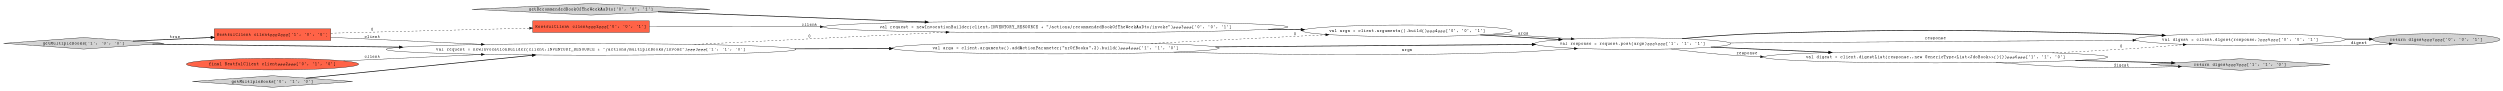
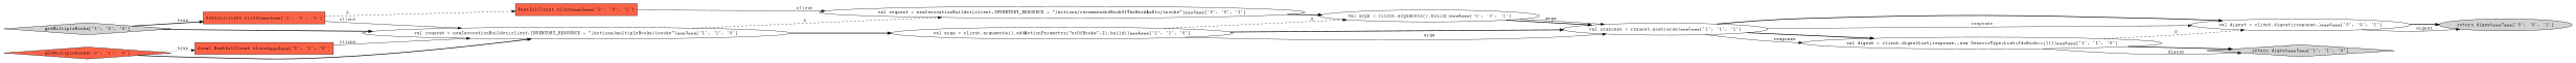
  digraph {
    fontname="Courier Prime"
    rankdir=LR
    node [fillcolor=white fontname="Courier Prime" shape=ellipse style=filled]
    edge [fontname="Courier Prime" style=bold]
-   n1 [fillcolor=lightgray label="getRecommendedBookOfTheWeekAsDto['0', '0', '1']" shape=diamond]
    n2 [label="val request = newInvocationBuilder(client,INVENTORY_RESOURCE + \"/actions/recommendedBookOfTheWeekAsDto/invoke\")@@@3@@@['0', '0', '1']"]
    n3 [label="val args = client.arguments().build()@@@4@@@['0', '0', '1']"]
    n4 [fillcolor=tomato label="RestfulClient client@@@2@@@['0', '0', '1']" shape=box]
    n5 [label="val digest = client.digest(response,)@@@6@@@['0', '0', '1']"]
    n6 [fillcolor=lightgray label="return digest@@@7@@@['0', '0', '1']"]
    n7 [label="val request = newInvocationBuilder(client,INVENTORY_RESOURCE + \"/actions/multipleBooks/invoke\")@@@3@@@['1', '1', '0']"]
    n8 [label="val args = client.arguments().addActionParameter(\"nrOfBooks\",2).build()@@@4@@@['1', '1', '0']"]
    n9 [label="val response = request.post(args)@@@5@@@['1', '1', '1']"]
    n10 [fillcolor=lightgray label="getMultipleBooks['1', '0', '0']" shape=diamond]
    n11 [fillcolor=tomato label="RestfulClient client@@@2@@@['1', '0', '0']" shape=box]
-   n12 [fillcolor=tomato label="final RestfulClient client@@@2@@@['0', '1', '0']"]
+   n12 [fillcolor=tomato label="final RestfulClient client@@@2@@@['0', '1', '0']" shape=box]
    n13 [label="val digest = client.digestList(response,,new GenericType<List<JdoBook>>(){})@@@6@@@['1', '1', '0']"]
    n14 [fillcolor=lightgray label="return digest@@@9@@@['1', '1', '0']" shape=diamond]
-   n15 [fillcolor=lightgray label="getMultipleBooks['0', '1', '0']" shape=diamond]
-   n1 -> n2
+   n15 [fillcolor=tomato label="getMultipleBooks['0', '1', '0']" shape=diamond]
    n2 -> n3
    n3 -> n9 [label=args style=solid]
    n3 -> n9
    n4 -> n2 [label=client style=solid]
    n5 -> n6
    n5 -> n6 [label=digest style=solid]
    n7 -> n2 [label=0 style=dashed]
    n7 -> n8
    n8 -> n3 [label=0 style=dashed]
    n8 -> n9
    n8 -> n9 [label=args style=solid]
    n9 -> n5
    n9 -> n5 [label=response style=solid]
    n9 -> n13
    n9 -> n13 [label=response style=solid]
    n10 -> n7
    n10 -> n11 [label=true]
    n11 -> n4 [label=0 style=dashed]
    n11 -> n7 [label=client style=solid]
    n12 -> n7 [label=client style=solid]
    n13 -> n5 [label=0 style=dashed]
    n13 -> n14
    n13 -> n14 [label=digest style=solid]
    n15 -> n7
+   n15 -> n12 [label=true style=dotted]
  }
